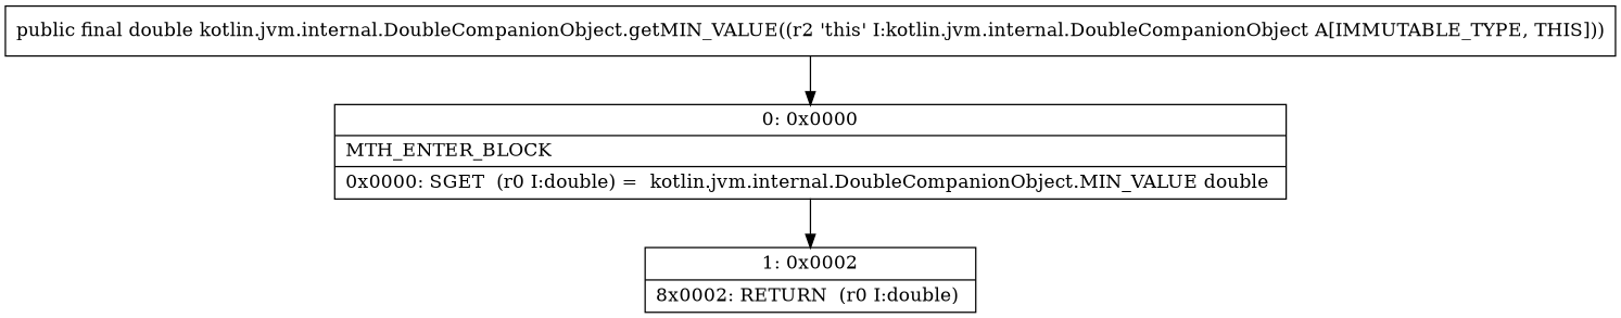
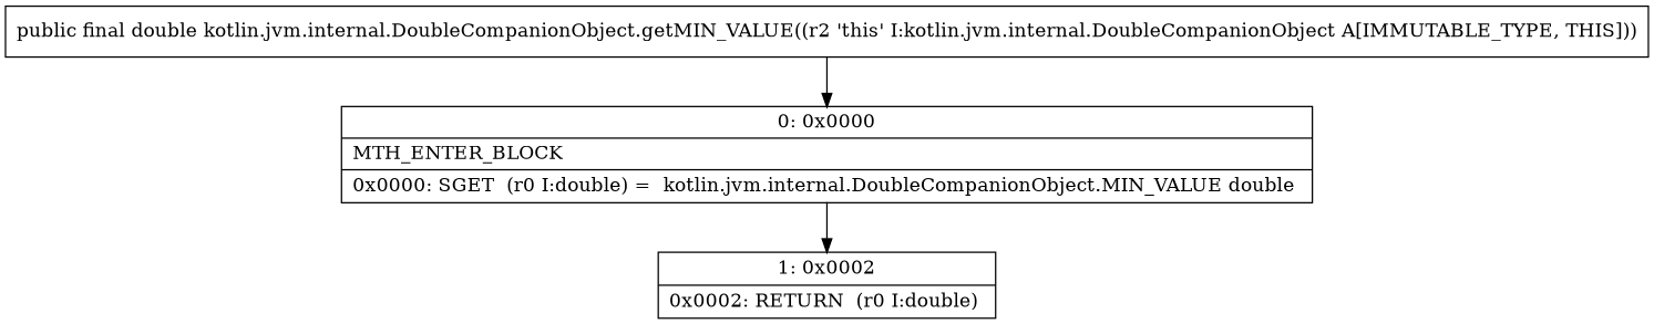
  digraph {
    node [shape=record]
    n1 [label="{0\:\ 0x0000|MTH_ENTER_BLOCK\l|0x0000: SGET  (r0 I:double) =  kotlin.jvm.internal.DoubleCompanionObject.MIN_VALUE double \l}"]
-   n2 [label="{1\:\ 0x0002|8x0002: RETURN  (r0 I:double) \l}"]
+   n2 [label="{1\:\ 0x0002|0x0002: RETURN  (r0 I:double) \l}"]
    n3 [label="{public final double kotlin.jvm.internal.DoubleCompanionObject.getMIN_VALUE((r2 'this' I:kotlin.jvm.internal.DoubleCompanionObject A[IMMUTABLE_TYPE, THIS])) }"]
    n1 -> n2
    n3 -> n1
  }
